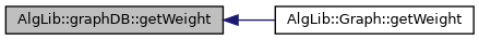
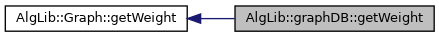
  digraph {
    rankdir=LR
    node [color=black fontname=Helvetica fontsize=10 shape=record style=filled]
    n1 [fillcolor=grey75 fontcolor=black height=0.2 label="AlgLib::graphDB::getWeight" width=0.4]
    n2 [fillcolor=white height=0.2 label="AlgLib::Graph::getWeight" width=0.4]
-   n1 -> n2 [color=midnightblue dir=back fontname=Helvetica fontsize=10 labelfontname=Helvetica labelfontsize=10 style=solid]
+   n2 -> n1 [color=midnightblue dir=back fontname=Helvetica fontsize=10 labelfontname=Helvetica labelfontsize=10 style=solid]
  }
